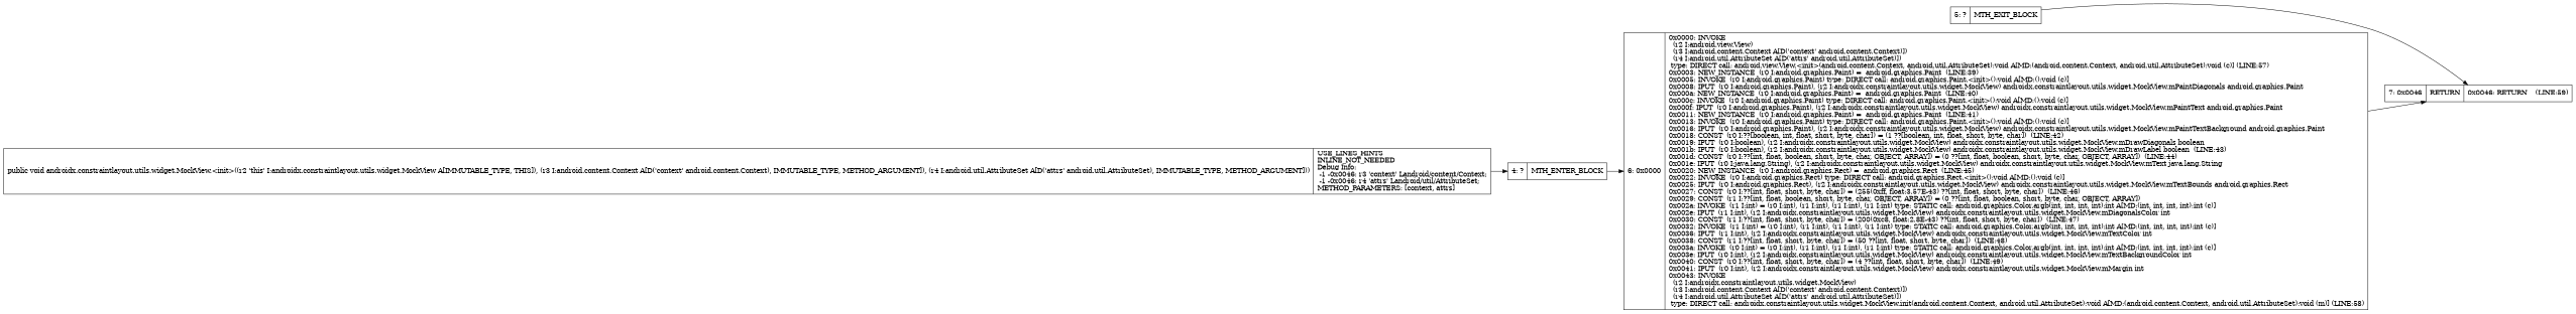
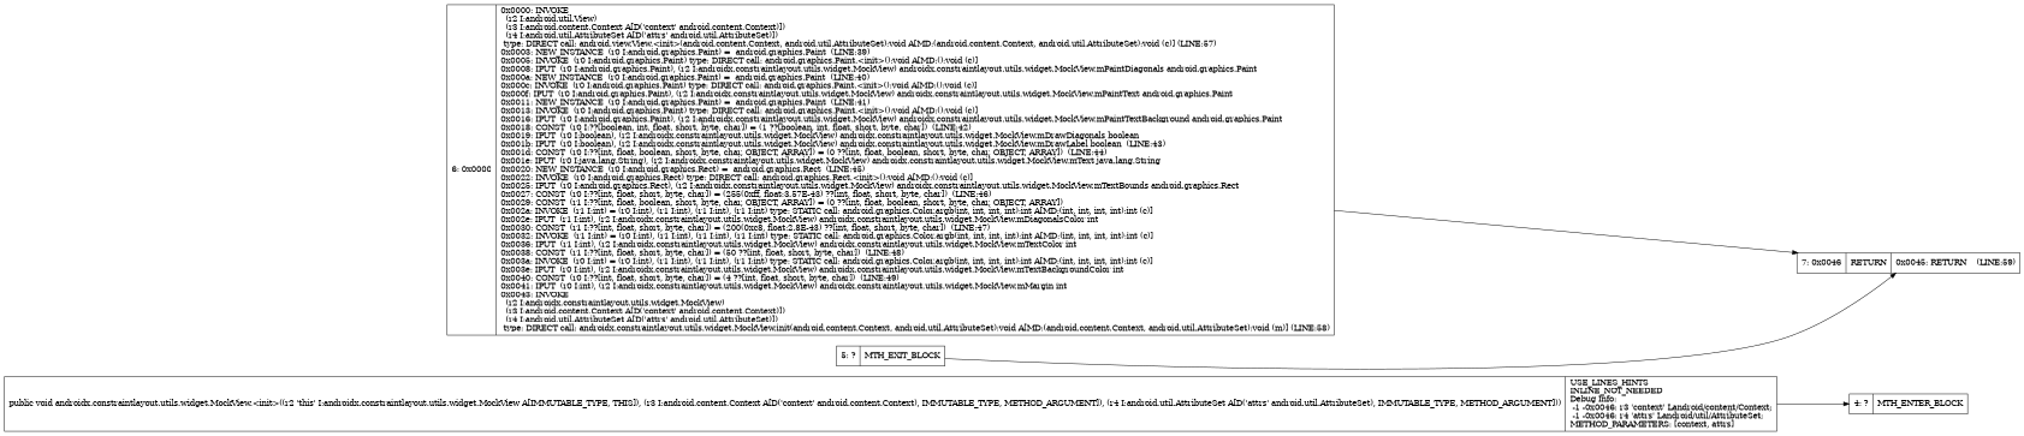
  digraph {
    rankdir=LR
    node [shape=record]
    n1 [label="{4\:\ ?|MTH_ENTER_BLOCK\l}"]
-   n2 [label="{6\:\ 0x0000|0x0000: INVOKE  \l  (r2 I:android.view.View)\l  (r3 I:android.content.Context A[D('context' android.content.Context)])\l  (r4 I:android.util.AttributeSet A[D('attrs' android.util.AttributeSet)])\l type: DIRECT call: android.view.View.\<init\>(android.content.Context, android.util.AttributeSet):void A[MD:(android.content.Context, android.util.AttributeSet):void (c)] (LINE:57)\l0x0003: NEW_INSTANCE  (r0 I:android.graphics.Paint) =  android.graphics.Paint  (LINE:39)\l0x0005: INVOKE  (r0 I:android.graphics.Paint) type: DIRECT call: android.graphics.Paint.\<init\>():void A[MD:():void (c)]\l0x0008: IPUT  (r0 I:android.graphics.Paint), (r2 I:androidx.constraintlayout.utils.widget.MockView) androidx.constraintlayout.utils.widget.MockView.mPaintDiagonals android.graphics.Paint \l0x000a: NEW_INSTANCE  (r0 I:android.graphics.Paint) =  android.graphics.Paint  (LINE:40)\l0x000c: INVOKE  (r0 I:android.graphics.Paint) type: DIRECT call: android.graphics.Paint.\<init\>():void A[MD:():void (c)]\l0x000f: IPUT  (r0 I:android.graphics.Paint), (r2 I:androidx.constraintlayout.utils.widget.MockView) androidx.constraintlayout.utils.widget.MockView.mPaintText android.graphics.Paint \l0x0011: NEW_INSTANCE  (r0 I:android.graphics.Paint) =  android.graphics.Paint  (LINE:41)\l0x0013: INVOKE  (r0 I:android.graphics.Paint) type: DIRECT call: android.graphics.Paint.\<init\>():void A[MD:():void (c)]\l0x0016: IPUT  (r0 I:android.graphics.Paint), (r2 I:androidx.constraintlayout.utils.widget.MockView) androidx.constraintlayout.utils.widget.MockView.mPaintTextBackground android.graphics.Paint \l0x0018: CONST  (r0 I:??[boolean, int, float, short, byte, char]) = (1 ??[boolean, int, float, short, byte, char])  (LINE:42)\l0x0019: IPUT  (r0 I:boolean), (r2 I:androidx.constraintlayout.utils.widget.MockView) androidx.constraintlayout.utils.widget.MockView.mDrawDiagonals boolean \l0x001b: IPUT  (r0 I:boolean), (r2 I:androidx.constraintlayout.utils.widget.MockView) androidx.constraintlayout.utils.widget.MockView.mDrawLabel boolean  (LINE:43)\l0x001d: CONST  (r0 I:??[int, float, boolean, short, byte, char, OBJECT, ARRAY]) = (0 ??[int, float, boolean, short, byte, char, OBJECT, ARRAY])  (LINE:44)\l0x001e: IPUT  (r0 I:java.lang.String), (r2 I:androidx.constraintlayout.utils.widget.MockView) androidx.constraintlayout.utils.widget.MockView.mText java.lang.String \l0x0020: NEW_INSTANCE  (r0 I:android.graphics.Rect) =  android.graphics.Rect  (LINE:45)\l0x0022: INVOKE  (r0 I:android.graphics.Rect) type: DIRECT call: android.graphics.Rect.\<init\>():void A[MD:():void (c)]\l0x0025: IPUT  (r0 I:android.graphics.Rect), (r2 I:androidx.constraintlayout.utils.widget.MockView) androidx.constraintlayout.utils.widget.MockView.mTextBounds android.graphics.Rect \l0x0027: CONST  (r0 I:??[int, float, short, byte, char]) = (255(0xff, float:3.57E\-43) ??[int, float, short, byte, char])  (LINE:46)\l0x0029: CONST  (r1 I:??[int, float, boolean, short, byte, char, OBJECT, ARRAY]) = (0 ??[int, float, boolean, short, byte, char, OBJECT, ARRAY]) \l0x002a: INVOKE  (r1 I:int) = (r0 I:int), (r1 I:int), (r1 I:int), (r1 I:int) type: STATIC call: android.graphics.Color.argb(int, int, int, int):int A[MD:(int, int, int, int):int (c)]\l0x002e: IPUT  (r1 I:int), (r2 I:androidx.constraintlayout.utils.widget.MockView) androidx.constraintlayout.utils.widget.MockView.mDiagonalsColor int \l0x0030: CONST  (r1 I:??[int, float, short, byte, char]) = (200(0xc8, float:2.8E\-43) ??[int, float, short, byte, char])  (LINE:47)\l0x0032: INVOKE  (r1 I:int) = (r0 I:int), (r1 I:int), (r1 I:int), (r1 I:int) type: STATIC call: android.graphics.Color.argb(int, int, int, int):int A[MD:(int, int, int, int):int (c)]\l0x0036: IPUT  (r1 I:int), (r2 I:androidx.constraintlayout.utils.widget.MockView) androidx.constraintlayout.utils.widget.MockView.mTextColor int \l0x0038: CONST  (r1 I:??[int, float, short, byte, char]) = (50 ??[int, float, short, byte, char])  (LINE:48)\l0x003a: INVOKE  (r0 I:int) = (r0 I:int), (r1 I:int), (r1 I:int), (r1 I:int) type: STATIC call: android.graphics.Color.argb(int, int, int, int):int A[MD:(int, int, int, int):int (c)]\l0x003e: IPUT  (r0 I:int), (r2 I:androidx.constraintlayout.utils.widget.MockView) androidx.constraintlayout.utils.widget.MockView.mTextBackgroundColor int \l0x0040: CONST  (r0 I:??[int, float, short, byte, char]) = (4 ??[int, float, short, byte, char])  (LINE:49)\l0x0041: IPUT  (r0 I:int), (r2 I:androidx.constraintlayout.utils.widget.MockView) androidx.constraintlayout.utils.widget.MockView.mMargin int \l0x0043: INVOKE  \l  (r2 I:androidx.constraintlayout.utils.widget.MockView)\l  (r3 I:android.content.Context A[D('context' android.content.Context)])\l  (r4 I:android.util.AttributeSet A[D('attrs' android.util.AttributeSet)])\l type: DIRECT call: androidx.constraintlayout.utils.widget.MockView.init(android.content.Context, android.util.AttributeSet):void A[MD:(android.content.Context, android.util.AttributeSet):void (m)] (LINE:58)\l}"]
-   n3 [label="{7\:\ 0x0046|RETURN\l|0x0046: RETURN    (LINE:59)\l}"]
+   n2 [label="{6\:\ 0x0000|0x0000: INVOKE  \l  (r2 I:android.util.View)\l  (r3 I:android.content.Context A[D('context' android.content.Context)])\l  (r4 I:android.util.AttributeSet A[D('attrs' android.util.AttributeSet)])\l type: DIRECT call: android.view.View.\<init\>(android.content.Context, android.util.AttributeSet):void A[MD:(android.content.Context, android.util.AttributeSet):void (c)] (LINE:57)\l0x0003: NEW_INSTANCE  (r0 I:android.graphics.Paint) =  android.graphics.Paint  (LINE:39)\l0x0005: INVOKE  (r0 I:android.graphics.Paint) type: DIRECT call: android.graphics.Paint.\<init\>():void A[MD:():void (c)]\l0x0008: IPUT  (r0 I:android.graphics.Paint), (r2 I:androidx.constraintlayout.utils.widget.MockView) androidx.constraintlayout.utils.widget.MockView.mPaintDiagonals android.graphics.Paint \l0x000a: NEW_INSTANCE  (r0 I:android.graphics.Paint) =  android.graphics.Paint  (LINE:40)\l0x000c: INVOKE  (r0 I:android.graphics.Paint) type: DIRECT call: android.graphics.Paint.\<init\>():void A[MD:():void (c)]\l0x000f: IPUT  (r0 I:android.graphics.Paint), (r2 I:androidx.constraintlayout.utils.widget.MockView) androidx.constraintlayout.utils.widget.MockView.mPaintText android.graphics.Paint \l0x0011: NEW_INSTANCE  (r0 I:android.graphics.Paint) =  android.graphics.Paint  (LINE:41)\l0x0013: INVOKE  (r0 I:android.graphics.Paint) type: DIRECT call: android.graphics.Paint.\<init\>():void A[MD:():void (c)]\l0x0016: IPUT  (r0 I:android.graphics.Paint), (r2 I:androidx.constraintlayout.utils.widget.MockView) androidx.constraintlayout.utils.widget.MockView.mPaintTextBackground android.graphics.Paint \l0x0018: CONST  (r0 I:??[boolean, int, float, short, byte, char]) = (1 ??[boolean, int, float, short, byte, char])  (LINE:42)\l0x0019: IPUT  (r0 I:boolean), (r2 I:androidx.constraintlayout.utils.widget.MockView) androidx.constraintlayout.utils.widget.MockView.mDrawDiagonals boolean \l0x001b: IPUT  (r0 I:boolean), (r2 I:androidx.constraintlayout.utils.widget.MockView) androidx.constraintlayout.utils.widget.MockView.mDrawLabel boolean  (LINE:43)\l0x001d: CONST  (r0 I:??[int, float, boolean, short, byte, char, OBJECT, ARRAY]) = (0 ??[int, float, boolean, short, byte, char, OBJECT, ARRAY])  (LINE:44)\l0x001e: IPUT  (r0 I:java.lang.String), (r2 I:androidx.constraintlayout.utils.widget.MockView) androidx.constraintlayout.utils.widget.MockView.mText java.lang.String \l0x0020: NEW_INSTANCE  (r0 I:android.graphics.Rect) =  android.graphics.Rect  (LINE:45)\l0x0022: INVOKE  (r0 I:android.graphics.Rect) type: DIRECT call: android.graphics.Rect.\<init\>():void A[MD:():void (c)]\l0x0025: IPUT  (r0 I:android.graphics.Rect), (r2 I:androidx.constraintlayout.utils.widget.MockView) androidx.constraintlayout.utils.widget.MockView.mTextBounds android.graphics.Rect \l0x0027: CONST  (r0 I:??[int, float, short, byte, char]) = (255(0xff, float:3.57E\-43) ??[int, float, short, byte, char])  (LINE:46)\l0x0029: CONST  (r1 I:??[int, float, boolean, short, byte, char, OBJECT, ARRAY]) = (0 ??[int, float, boolean, short, byte, char, OBJECT, ARRAY]) \l0x002a: INVOKE  (r1 I:int) = (r0 I:int), (r1 I:int), (r1 I:int), (r1 I:int) type: STATIC call: android.graphics.Color.argb(int, int, int, int):int A[MD:(int, int, int, int):int (c)]\l0x002e: IPUT  (r1 I:int), (r2 I:androidx.constraintlayout.utils.widget.MockView) androidx.constraintlayout.utils.widget.MockView.mDiagonalsColor int \l0x0030: CONST  (r1 I:??[int, float, short, byte, char]) = (200(0xc8, float:2.8E\-43) ??[int, float, short, byte, char])  (LINE:47)\l0x0032: INVOKE  (r1 I:int) = (r0 I:int), (r1 I:int), (r1 I:int), (r1 I:int) type: STATIC call: android.graphics.Color.argb(int, int, int, int):int A[MD:(int, int, int, int):int (c)]\l0x0036: IPUT  (r1 I:int), (r2 I:androidx.constraintlayout.utils.widget.MockView) androidx.constraintlayout.utils.widget.MockView.mTextColor int \l0x0038: CONST  (r1 I:??[int, float, short, byte, char]) = (50 ??[int, float, short, byte, char])  (LINE:48)\l0x003a: INVOKE  (r0 I:int) = (r0 I:int), (r1 I:int), (r1 I:int), (r1 I:int) type: STATIC call: android.graphics.Color.argb(int, int, int, int):int A[MD:(int, int, int, int):int (c)]\l0x003e: IPUT  (r0 I:int), (r2 I:androidx.constraintlayout.utils.widget.MockView) androidx.constraintlayout.utils.widget.MockView.mTextBackgroundColor int \l0x0040: CONST  (r0 I:??[int, float, short, byte, char]) = (4 ??[int, float, short, byte, char])  (LINE:49)\l0x0041: IPUT  (r0 I:int), (r2 I:androidx.constraintlayout.utils.widget.MockView) androidx.constraintlayout.utils.widget.MockView.mMargin int \l0x0043: INVOKE  \l  (r2 I:androidx.constraintlayout.utils.widget.MockView)\l  (r3 I:android.content.Context A[D('context' android.content.Context)])\l  (r4 I:android.util.AttributeSet A[D('attrs' android.util.AttributeSet)])\l type: DIRECT call: androidx.constraintlayout.utils.widget.MockView.init(android.content.Context, android.util.AttributeSet):void A[MD:(android.content.Context, android.util.AttributeSet):void (m)] (LINE:58)\l}"]
+   n3 [label="{7\:\ 0x0046|RETURN\l|0x0045: RETURN    (LINE:59)\l}"]
    n4 [label="{5\:\ ?|MTH_EXIT_BLOCK\l}"]
    n5 [label="{public void androidx.constraintlayout.utils.widget.MockView.\<init\>((r2 'this' I:androidx.constraintlayout.utils.widget.MockView A[IMMUTABLE_TYPE, THIS]), (r3 I:android.content.Context A[D('context' android.content.Context), IMMUTABLE_TYPE, METHOD_ARGUMENT]), (r4 I:android.util.AttributeSet A[D('attrs' android.util.AttributeSet), IMMUTABLE_TYPE, METHOD_ARGUMENT]))  | USE_LINES_HINTS\lINLINE_NOT_NEEDED\lDebug Info:\l  \-1 \-0x0046: r3 'context' Landroid\/content\/Context;\l  \-1 \-0x0046: r4 'attrs' Landroid\/util\/AttributeSet;\lMETHOD_PARAMETERS: [context, attrs]\l}"]
-   n1 -> n2
    n2 -> n3
    n4 -> n3
    n5 -> n1
  }
